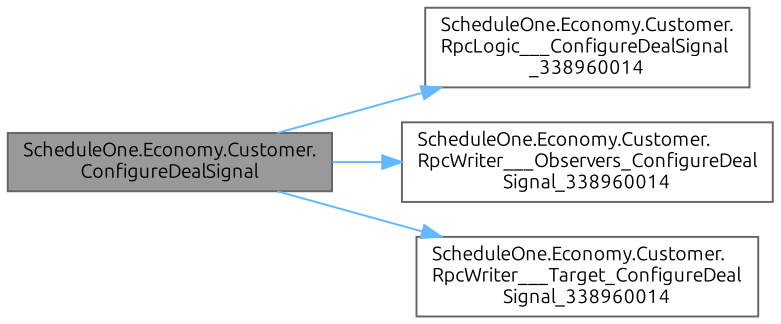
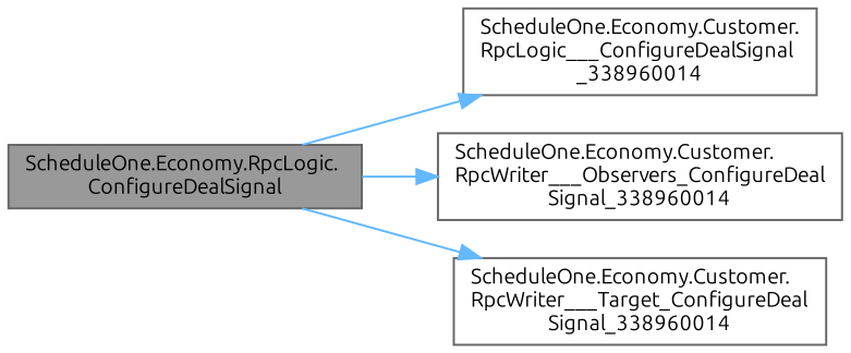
  digraph {
    rankdir=LR
    fontname=Ubuntu
    node [color=grey40 fillcolor=white fontname=Ubuntu fontsize=10 shape=box style=filled]
    edge [color=steelblue1 fontname=Ubuntu fontsize=10 labelfontname=Helvetica labelfontsize=10 style=solid]
-   n1 [color=gray40 fillcolor=grey60 fontcolor=black height=0.2 label="ScheduleOne.Economy.Customer.\lConfigureDealSignal" width=0.4]
+   n1 [color=gray40 fillcolor=grey60 fontcolor=black height=0.2 label="ScheduleOne.Economy.RpcLogic.\lConfigureDealSignal" width=0.4]
    n2 [height=0.2 label="ScheduleOne.Economy.Customer.\lRpcLogic___ConfigureDealSignal\l_338960014" width=0.4]
    n3 [height=0.2 label="ScheduleOne.Economy.Customer.\lRpcWriter___Observers_ConfigureDeal\lSignal_338960014" width=0.4]
    n4 [height=0.2 label="ScheduleOne.Economy.Customer.\lRpcWriter___Target_ConfigureDeal\lSignal_338960014" width=0.4]
    n1 -> n2
    n1 -> n3
    n1 -> n4
  }
